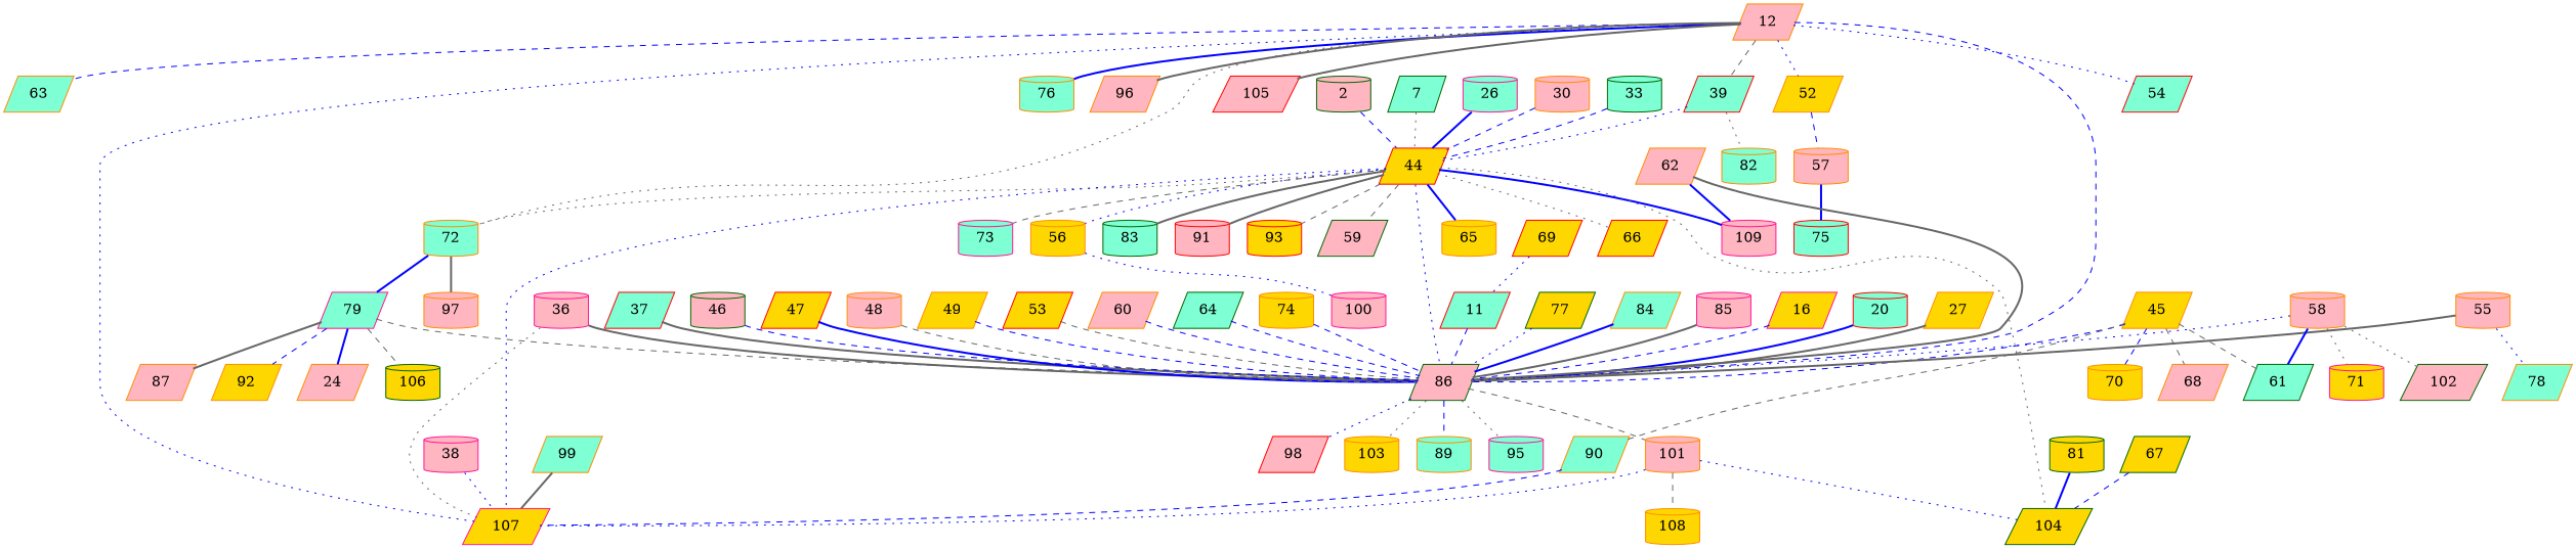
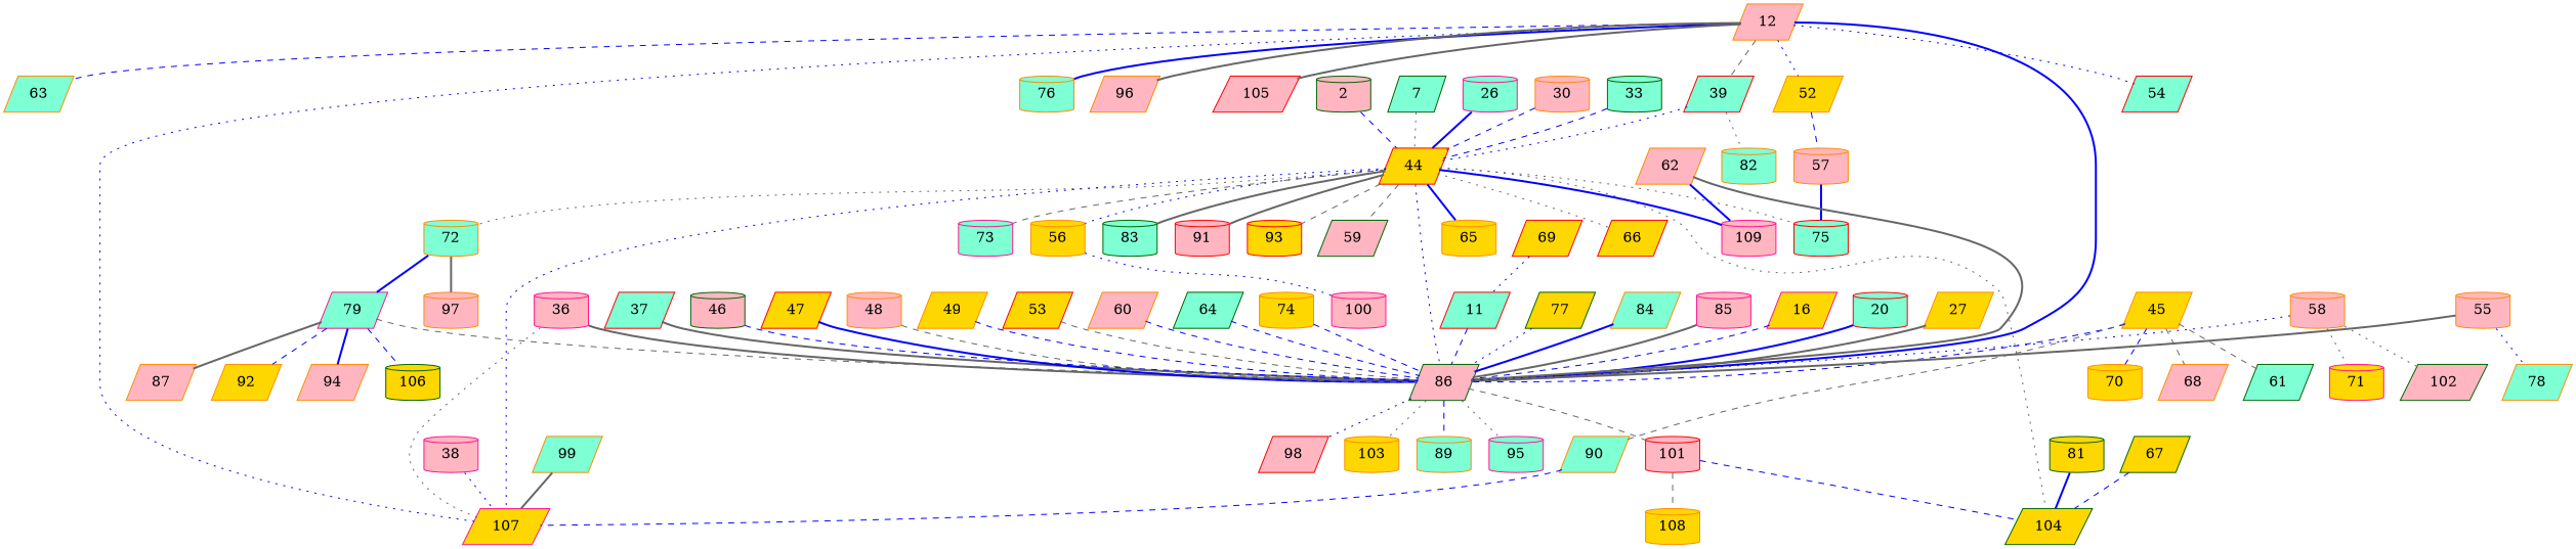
  graph {
    node [color=darkorange fillcolor=lightpink shape=parallelogram style=filled]
    edge [color=blue style=dashed]
    44 [color=red fillcolor=gold super="+31"]
    86 [color=darkgreen super="+42+22+6"]
    72 [fillcolor=aquamarine shape=cylinder super="+41"]
    107 [color=deeppink fillcolor=gold super="+62+80+88"]
    109 [color=deeppink shape=cylinder super="+14"]
    56 [fillcolor=gold shape=cylinder]
    59 [color=darkgreen super="+35"]
    65 [fillcolor=gold shape=cylinder]
    66 [color=red fillcolor=gold]
    73 [color=deeppink fillcolor=aquamarine shape=cylinder]
    75 [color=red fillcolor=aquamarine shape=cylinder super="+43"]
    83 [color=darkgreen fillcolor=aquamarine shape=cylinder]
    91 [color=red shape=cylinder]
    93 [color=red fillcolor=gold shape=cylinder]
    104 [color=darkgreen fillcolor=gold super="+23"]
    2 [color=darkgreen shape=cylinder]
    7 [color=darkgreen fillcolor=aquamarine]
    89 [fillcolor=aquamarine shape=cylinder]
    95 [color=deeppink fillcolor=aquamarine shape=cylinder]
    98 [color=red]
-   101 [shape=cylinder]
+   101 [color=red shape=cylinder]
    103 [fillcolor=gold shape=cylinder super="+51"]
    11 [color=red fillcolor=aquamarine]
    12 [super="+10"]
    39 [color=red fillcolor=aquamarine super="+19"]
    52 [fillcolor=gold]
    54 [color=red fillcolor=aquamarine]
    63 [fillcolor=aquamarine]
    76 [fillcolor=aquamarine shape=cylinder]
    96
    105 [color=red]
    82 [fillcolor=aquamarine shape=cylinder]
    57 [shape=cylinder]
    79 [color=deeppink fillcolor=aquamarine super="+8+18"]
    97 [shape=cylinder]
    16 [color=deeppink fillcolor=gold]
    20 [color=red fillcolor=aquamarine shape=cylinder]
    26 [color=deeppink fillcolor=aquamarine shape=cylinder super="+15"]
    27 [fillcolor=gold]
    30 [shape=cylinder super="+13"]
    n41 [label=62]
    33 [color=darkgreen fillcolor=aquamarine shape=cylinder]
    36 [color=deeppink shape=cylinder]
    37 [color=red fillcolor=aquamarine]
    38 [color=deeppink shape=cylinder]
    100 [color=deeppink shape=cylinder]
    45 [fillcolor=gold super="+21+28"]
    61 [color=darkgreen fillcolor=aquamarine]
    68
    70 [fillcolor=gold shape=cylinder]
    90 [fillcolor=aquamarine]
    46 [color=darkgreen shape=cylinder]
    47 [color=red fillcolor=gold]
    48 [shape=cylinder]
    49 [fillcolor=gold]
    53 [color=red fillcolor=gold]
    55 [shape=cylinder]
    78 [fillcolor=aquamarine]
    58 [shape=cylinder]
    71 [color=deeppink fillcolor=gold shape=cylinder]
    102 [color=darkgreen]
    60
    64 [color=darkgreen fillcolor=aquamarine super="+40"]
    67 [color=darkgreen fillcolor=gold]
    69 [color=red fillcolor=gold]
    87
    92 [fillcolor=gold]
-   94 [label=24]
+   94
    106 [color=darkgreen fillcolor=gold shape=cylinder]
    74 [fillcolor=gold shape=cylinder]
    77 [color=darkgreen fillcolor=gold]
    81 [color=darkgreen fillcolor=gold shape=cylinder]
    84 [fillcolor=aquamarine]
    85 [color=deeppink shape=cylinder]
    108 [fillcolor=gold shape=cylinder]
    99 [fillcolor=aquamarine]
    44 -- 86 [style=dotted weight=6]
    44 -- 72 [color=gray40 style=dotted weight=2]
    44 -- 107 [style=dotted weight=4]
    44 -- 109 [style=bold weight=2]
    44 -- 56 [style=dotted]
    44 -- 59 [color=gray40]
    44 -- 65 [style=bold]
    44 -- 66 [color=gray40 style=dotted]
    44 -- 73 [color=gray40]
+   44 -- 75 [color=gray40 style=dotted]
    44 -- 83 [color=gray40 style=bold]
    44 -- 91 [color=gray40 style=bold]
    44 -- 93 [color=gray40]
    44 -- 104 [color=gray40 style=dotted]
    86 -- 89
    86 -- 95 [color=gray40 style=dotted]
    86 -- 98 [style=dotted]
    86 -- 101 [color=gray40]
    86 -- 103 [color=gray40 style=dotted]
    72 -- 79 [style=bold]
    72 -- 97 [color=gray40 style=bold]
    56 -- 100 [style=dotted]
    2 -- 44
    7 -- 44 [color=gray40 style=dotted]
-   101 -- 107 [style=dotted]
-   101 -- 104 [style=dotted]
+   101 -- 104
    101 -- 108 [color=gray40]
    11 -- 86
-   12 -- 86 [weight=5]
-   12 -- 72 [color=gray40 style=dotted]
+   12 -- 86 [style=bold weight=5]
    12 -- 107 [style=dotted]
    12 -- 39 [color=gray40]
    12 -- 52 [style=dotted]
    12 -- 54 [style=dotted]
    12 -- 63
    12 -- 76 [style=bold]
    12 -- 96 [color=gray40 style=bold]
    12 -- 105 [color=gray40 style=bold]
    39 -- 44 [style=dotted weight=2]
    39 -- 82 [color=gray40 style=dotted]
    52 -- 57
    57 -- 75 [style=bold]
    79 -- 86 [color=gray40]
    79 -- 87 [color=gray40 style=bold]
    79 -- 92
    79 -- 94 [style=bold]
-   79 -- 106 [color=gray40]
+   79 -- 106
    16 -- 86
    20 -- 86 [style=bold]
    26 -- 44 [style=bold]
    27 -- 86 [color=gray40 style=bold]
    30 -- 44
    n41 -- 86 [color=gray40 style=bold]
    n41 -- 109 [style=bold]
    33 -- 44
    36 -- 86 [color=gray40 style=bold]
    36 -- 107 [color=gray40 style=dotted]
    37 -- 86 [color=gray40 style=bold]
    38 -- 107 [style=dotted]
    45 -- 86 [weight=2]
    45 -- 61 [color=gray40]
    45 -- 68 [color=gray40]
    45 -- 70
    45 -- 90 [color=gray40]
    90 -- 107
    46 -- 86
    47 -- 86 [style=bold]
    48 -- 86 [color=gray40]
    49 -- 86
    53 -- 86 [color=gray40]
    55 -- 86 [color=gray40 style=bold]
    55 -- 78 [style=dotted]
    58 -- 86 [style=dotted]
-   58 -- 61 [style=bold]
    58 -- 71 [color=gray40 style=dotted]
    58 -- 102 [color=gray40 style=dotted]
    60 -- 86
    64 -- 86
    67 -- 104
    69 -- 11 [style=dotted]
    74 -- 86
    77 -- 86 [style=dotted]
    81 -- 104 [style=bold]
    84 -- 86 [style=bold]
    85 -- 86 [color=gray40 style=bold]
    99 -- 107 [color=gray40 style=bold]
  }
